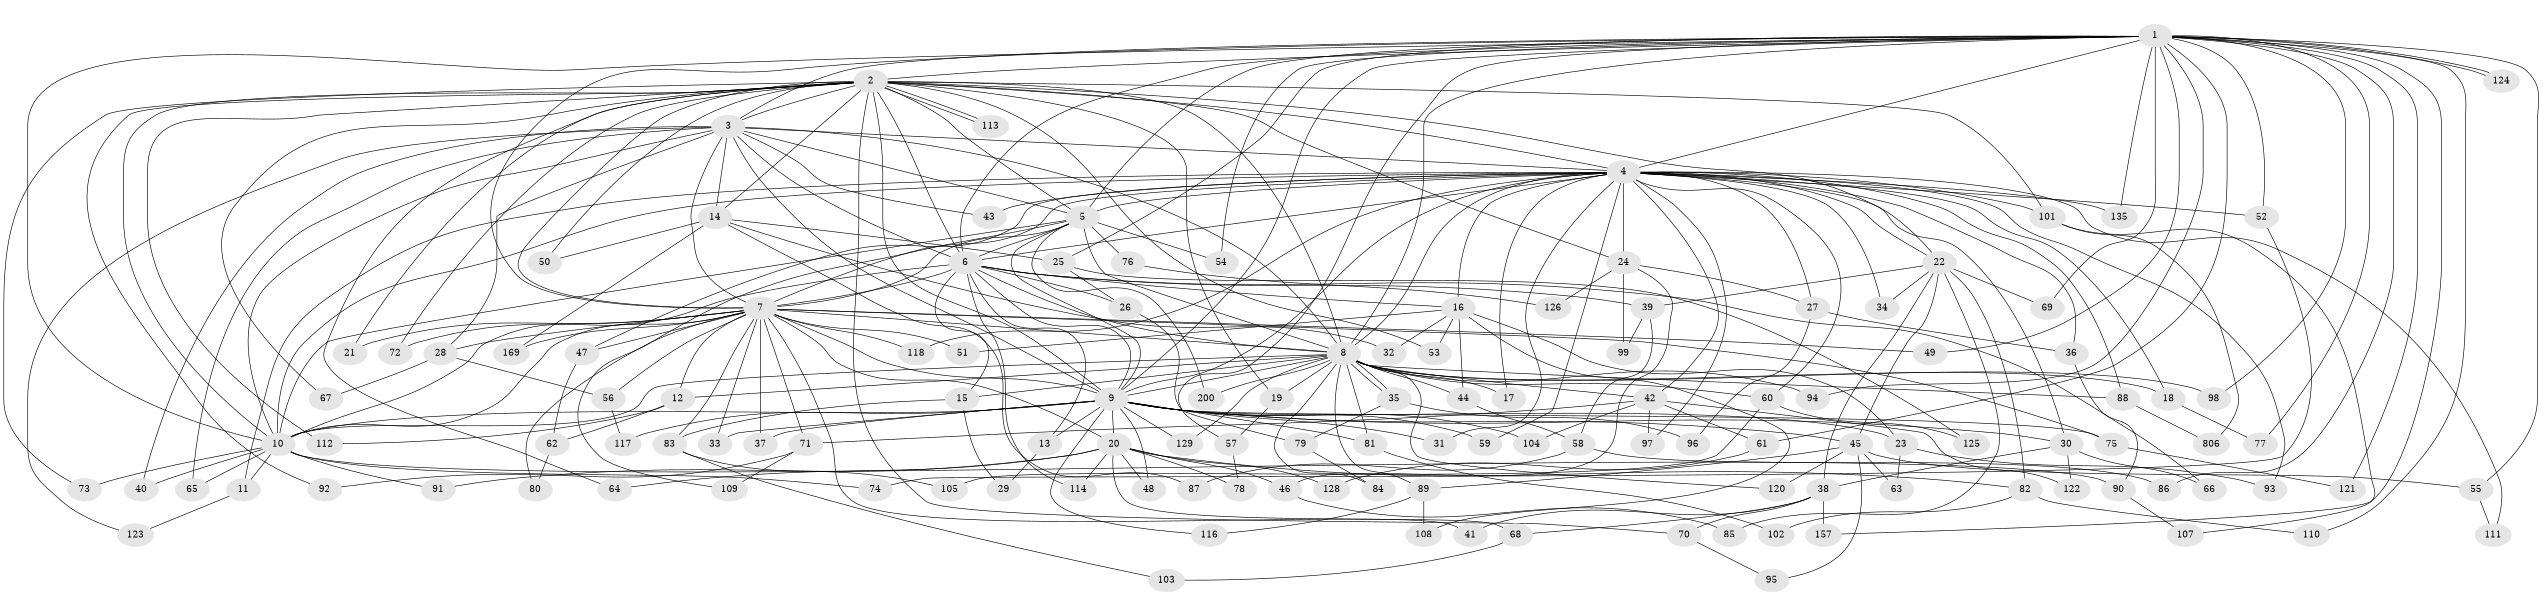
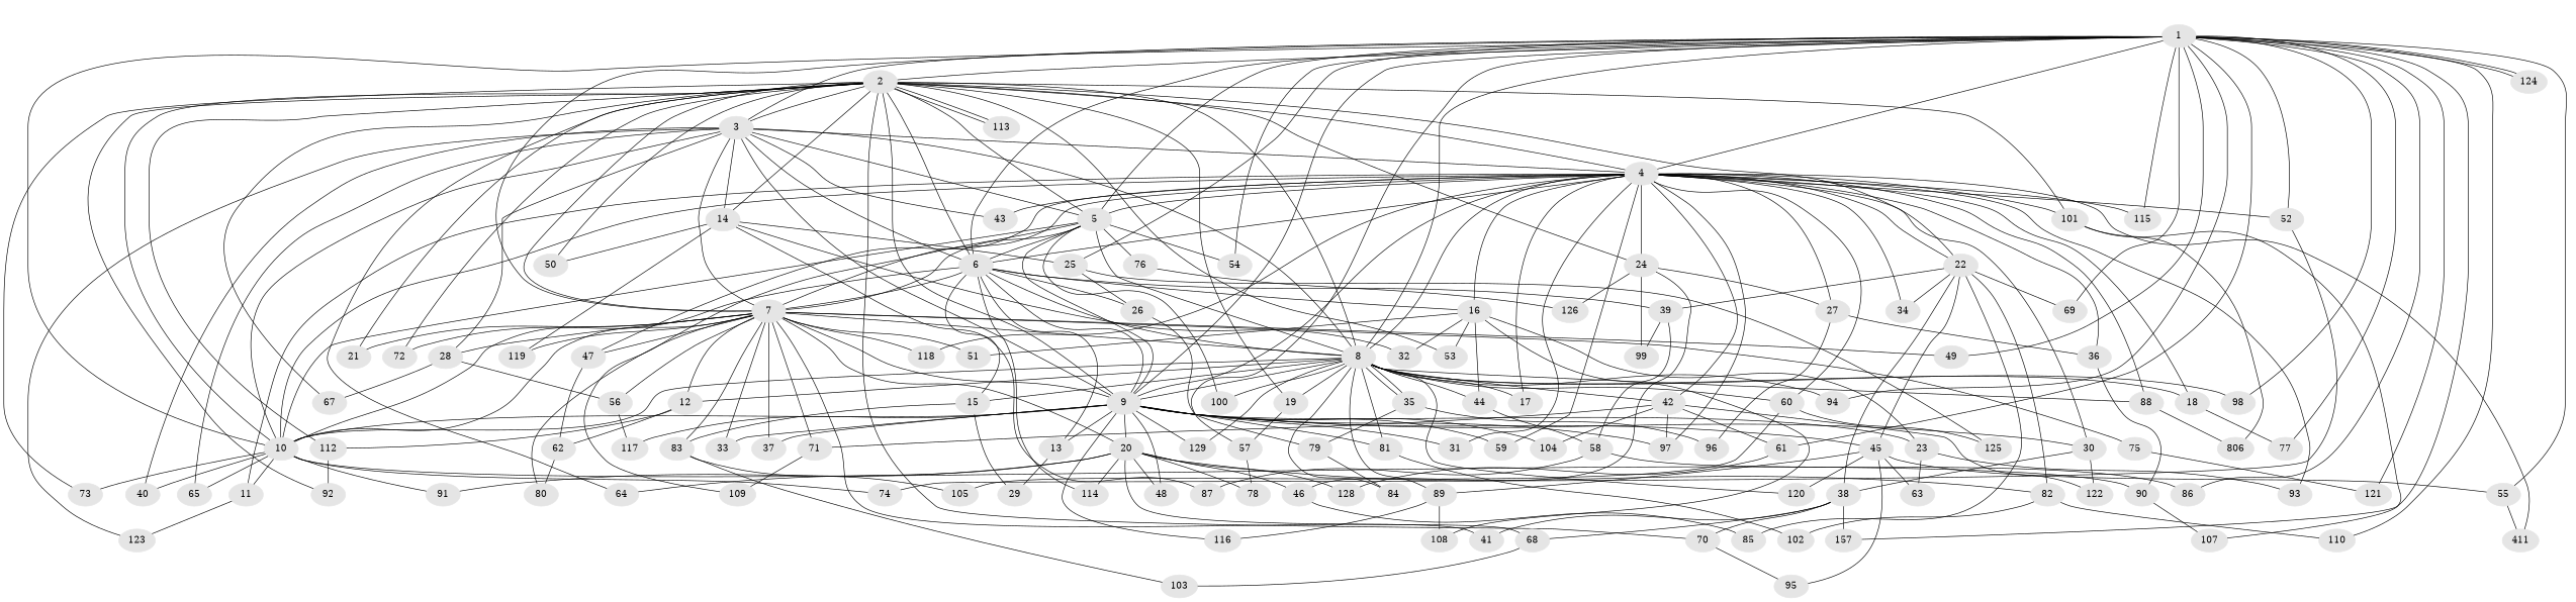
  graph {
    node [color=gray90 style=filled]
    1
    2
    3
    4
    5
    6
    7
    8
    9
    10
    25
    49
    52
    54
    55
    57
    61
    69
    77
    86
    94
    98
    110
-   115 [label=135]
+   115
    121
    124
    n27 [label=157]
    14
    19
    21
    22
    24
    50
    53
    64
    67
    70
    72
    73
    92
    101
    112
    113
    28
    40
    43
    65
    123
    11
    16
    17
    18
    27
    30
    31
    34
    36
    42
    47
    59
    60
    88
    93
    97
-   111
+   111 [label=411]
    118
    76
-   100 [label=200]
+   100
    109
    13
    15
    26
    39
-   66
    114
    12
    20
    33
    37
    41
    51
    56
    71
    75
    80
    83
-   119 [label=169]
+   119
    35
    44
    81
    84
    89
    120
    129
    23
    45
    48
    104
    116
    117
    74
    90
    91
    125
    78
    128
    32
    87
    82
    38
    85
    46
    99
    126
    95
    n116 [label=806]
    107
    108
    96
    122
    62
    105
    29
    79
    58
    68
    103
    102
    63
    1 -- 2
    1 -- 3
    1 -- 4
    1 -- 5
    1 -- 6
    1 -- 7
    1 -- 8
    1 -- 9
    1 -- 10
    1 -- 25
    1 -- 49
    1 -- 52
    1 -- 54
    1 -- 55
    1 -- 57
    1 -- 61
    1 -- 69
    1 -- 77
    1 -- 86
    1 -- 94
    1 -- 98
    1 -- 110
    1 -- 115
    1 -- 121
    1 -- 124
    1 -- 124
    1 -- n27
    2 -- 3
    2 -- 4
    2 -- 5
    2 -- 6
    2 -- 7
    2 -- 8
    2 -- 9
    2 -- 10
    2 -- 14
    2 -- 19
    2 -- 21
    2 -- 22
    2 -- 24
    2 -- 50
    2 -- 53
    2 -- 64
    2 -- 67
    2 -- 70
    2 -- 72
    2 -- 73
    2 -- 92
    2 -- 101
    2 -- 112
    2 -- 113
    2 -- 113
    3 -- 4
    3 -- 5
    3 -- 6
    3 -- 7
    3 -- 8
    3 -- 9
    3 -- 10
    3 -- 14
    3 -- 28
    3 -- 40
    3 -- 43
    3 -- 65
    3 -- 123
    4 -- 5
    4 -- 6
    4 -- 7
    4 -- 8
    4 -- 9
    4 -- 10
    4 -- 52
    4 -- 115
    4 -- 22
    4 -- 24
    4 -- 101
    4 -- 43
    4 -- 11
    4 -- 16
    4 -- 17
    4 -- 18
    4 -- 27
    4 -- 30
    4 -- 31
    4 -- 34
    4 -- 36
    4 -- 42
    4 -- 47
    4 -- 59
    4 -- 60
    4 -- 88
    4 -- 93
    4 -- 97
    4 -- 111
    4 -- 118
    5 -- 6
    5 -- 7
    5 -- 8
    5 -- 9
    5 -- 10
    5 -- 54
    5 -- 76
    5 -- 100
    5 -- 109
    6 -- 7
    6 -- 8
    6 -- 9
    6 -- 10
    6 -- 16
    6 -- 13
    6 -- 15
    6 -- 26
    6 -- 39
-   6 -- 66
    6 -- 114
    7 -- 8
    7 -- 9
    7 -- 10
    7 -- 49
    7 -- 21
    7 -- 72
    7 -- 28
    7 -- 47
    7 -- 118
    7 -- 12
    7 -- 20
    7 -- 33
    7 -- 37
    7 -- 41
    7 -- 51
    7 -- 56
    7 -- 71
    7 -- 75
    7 -- 80
    7 -- 83
    7 -- 119
    8 -- 9
    8 -- 10
    8 -- 94
    8 -- 98
    8 -- 19
    8 -- 17
    8 -- 18
    8 -- 42
    8 -- 60
    8 -- 88
    8 -- 100
    8 -- 15
    8 -- 12
    8 -- 35
    8 -- 35
    8 -- 44
    8 -- 81
    8 -- 84
    8 -- 89
    8 -- 120
    8 -- 129
    9 -- 10
    9 -- 30
    9 -- 31
    9 -- 59
    9 -- 13
    9 -- 20
    9 -- 33
    9 -- 37
-   9 -- 75
+   9 -- 97
    9 -- 81
    9 -- 129
    9 -- 23
    9 -- 45
    9 -- 48
    9 -- 104
    9 -- 116
    9 -- 117
    10 -- 73
    10 -- 40
    10 -- 65
    10 -- 11
    10 -- 74
    10 -- 90
    10 -- 91
    25 -- 26
    25 -- 125
    52 -- 74
    55 -- 111
    57 -- 78
    61 -- 128
    14 -- 25
    14 -- 50
    14 -- 119
    14 -- 32
    14 -- 87
    19 -- 57
    22 -- 69
    22 -- 34
    22 -- 39
    22 -- 45
    22 -- 82
    22 -- 38
    22 -- 85
    24 -- 27
    24 -- 46
    24 -- 99
    24 -- 126
    70 -- 95
    101 -- n116
    101 -- 107
    28 -- 67
    28 -- 56
    11 -- 123
    16 -- 53
    16 -- 51
    16 -- 44
    16 -- 23
    16 -- 32
    16 -- 108
    18 -- 77
    27 -- 36
    27 -- 96
-   30 -- 66
    30 -- 38
    30 -- 122
    36 -- 90
    42 -- 61
    42 -- 97
    42 -- 71
    42 -- 104
    42 -- 122
    47 -- 62
    60 -- 125
    60 -- 105
    88 -- n116
    76 -- 126
    13 -- 29
    15 -- 83
    15 -- 29
    26 -- 79
    39 -- 99
    39 -- 58
    12 -- 112
    12 -- 62
    20 -- 64
    20 -- 114
    20 -- 48
    20 -- 91
    20 -- 78
    20 -- 128
    20 -- 82
    20 -- 46
    20 -- 68
    56 -- 117
-   71 -- 92
+   112 -- 92
    71 -- 109
    75 -- 121
    83 -- 105
    83 -- 103
    35 -- 96
    35 -- 79
    44 -- 58
    81 -- 102
    89 -- 116
    89 -- 108
    23 -- 93
    23 -- 63
    45 -- 55
    45 -- 89
    45 -- 120
    45 -- 95
    45 -- 63
    90 -- 107
    82 -- 110
    82 -- 102
    38 -- n27
    38 -- 70
    38 -- 41
    38 -- 68
    46 -- 85
    62 -- 80
    79 -- 84
    58 -- 86
    58 -- 87
    68 -- 103
  }
